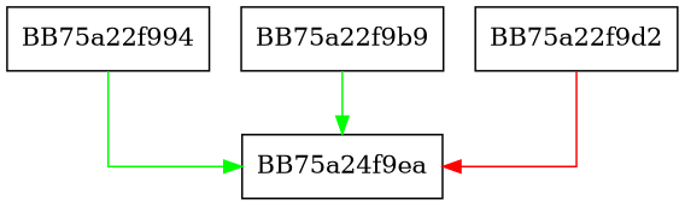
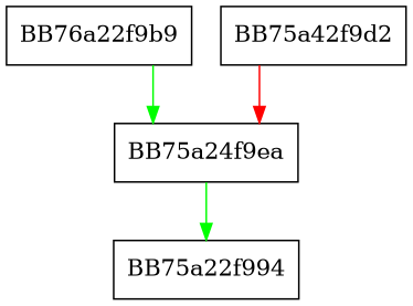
  digraph {
    splines=ortho
    node [shape=box]
    edge [color=green]
    n1 [label=BB75a24f9ea]
    BB75a22f994
-   BB75a22f9b9
-   BB75a22f9d2
-   BB75a22f994 -> n1
+   BB75a22f9b9 [label=BB76a22f9b9]
+   BB75a22f9d2 [label=BB75a42f9d2]
+   n1 -> BB75a22f994
    BB75a22f9b9 -> n1
    BB75a22f9d2 -> n1 [color=red]
  }
